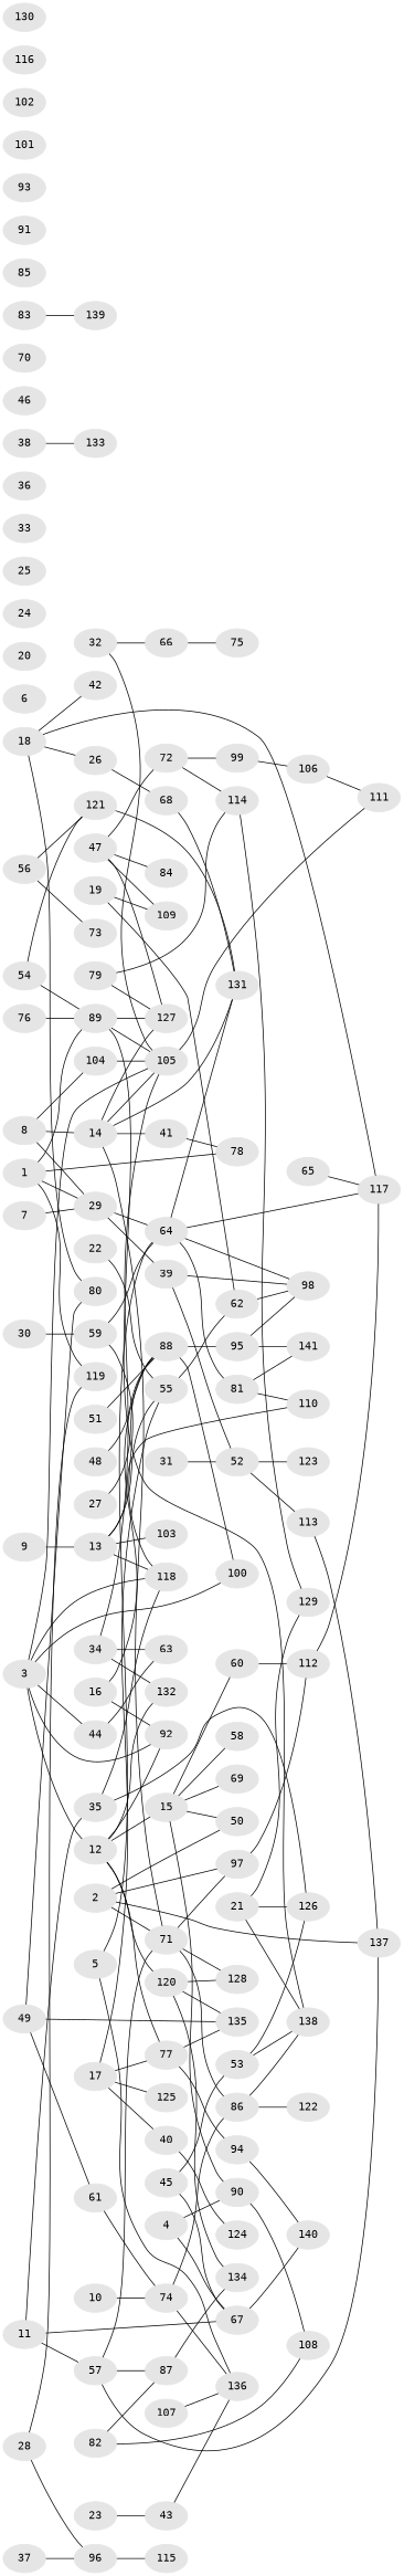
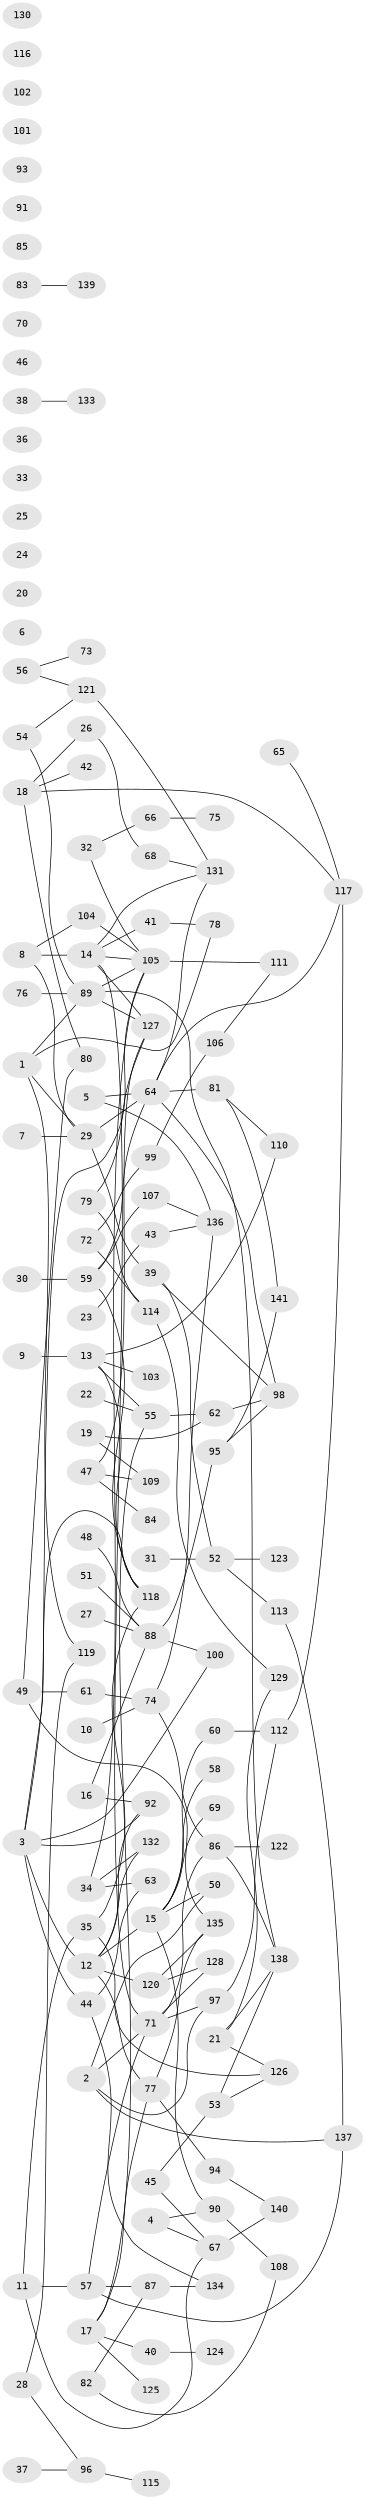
  graph {
    fontname="DejaVu Sans Mono"
    rankdir=LR
    node [color=gray90 fontname="DejaVu Sans Mono" style=filled]
    edge [fontname="DejaVu Sans Mono"]
    1
    29
    78
    89
    119
    64
    39
    105
    127
    138
    2
    50
    71
    97
    137
    86
    128
    112
    3
    12
    44
    92
    100
    118
    15
    77
    120
    132
    63
    134
    111
    4
    67
    90
    140
    108
    5
    136
    131
    117
    98
    81
    6
    7
    8
    14
    104
    41
    9
    13
    55
    103
    110
    10
    74
    11
    35
    57
    126
    87
    58
    60
    69
    94
    135
    62
    16
    88
    95
    17
    40
    125
    124
    18
    26
    42
    80
    68
    19
    109
    20
    21
    129
    22
    23
    43
    24
    25
    27
    28
    96
    115
    52
    30
    59
    107
    31
    113
    123
    32
    66
    75
    33
    34
    36
    37
    38
    133
    45
    53
    46
    47
    72
    84
    99
    114
    48
    49
    61
    51
    54
    121
    56
    73
    141
    65
    70
    122
    106
    76
    79
    82
    83
    139
    85
    91
    93
    101
    102
    116
    130
    1 -- 29
    1 -- 78
    1 -- 89
    1 -- 119
    29 -- 64
    29 -- 39
    89 -- 105
    89 -- 127
    89 -- 138
    64 -- 131
    64 -- 117
    64 -- 98
    64 -- 81
    39 -- 98
    39 -- 52
    105 -- 111
    2 -- 50
    2 -- 71
    2 -- 97
    2 -- 137
    71 -- 97
    71 -- 86
    71 -- 128
    97 -- 112
    86 -- 138
    86 -- 122
    112 -- 117
    3 -- 105
    3 -- 12
    3 -- 44
    3 -- 92
    3 -- 100
    3 -- 118
    12 -- 92
    12 -- 15
    12 -- 77
    12 -- 120
    12 -- 132
    44 -- 63
-   120 -- 134
+   44 -- 134
    15 -- 50
    15 -- 90
    15 -- 58
    15 -- 60
    15 -- 69
    77 -- 94
    77 -- 135
    120 -- 128
    120 -- 135
    4 -- 67
    4 -- 90
    67 -- 140
    90 -- 108
    5 -- 64
    5 -- 136
    81 -- 110
    81 -- 141
    7 -- 29
    8 -- 29
    8 -- 14
    8 -- 104
    14 -- 105
    14 -- 127
    14 -- 71
    14 -- 131
    14 -- 41
    104 -- 105
    41 -- 78
    9 -- 13
    13 -- 118
    13 -- 55
    13 -- 103
    13 -- 110
    55 -- 62
    10 -- 74
    74 -- 86
    74 -- 136
    11 -- 67
    11 -- 35
    11 -- 57
    35 -- 118
    35 -- 126
    57 -- 71
    57 -- 137
    57 -- 87
    87 -- 134
    60 -- 112
    94 -- 140
    62 -- 98
    16 -- 92
    16 -- 88
    88 -- 100
    88 -- 95
    95 -- 98
    95 -- 141
    17 -- 77
    17 -- 55
    17 -- 40
    17 -- 125
    40 -- 124
    18 -- 117
    18 -- 26
    18 -- 42
    18 -- 80
    26 -- 68
    68 -- 131
    19 -- 62
    19 -- 109
    21 -- 138
    21 -- 126
    21 -- 129
    22 -- 55
    23 -- 43
    43 -- 136
    27 -- 88
    28 -- 119
    28 -- 96
    96 -- 115
    52 -- 113
    52 -- 123
    30 -- 59
    59 -- 64
    59 -- 118
+   59 -- 107
    107 -- 136
    31 -- 52
    113 -- 137
    32 -- 105
    32 -- 66
    66 -- 75
    34 -- 105
    34 -- 132
    34 -- 63
    37 -- 96
    38 -- 133
    45 -- 67
    45 -- 53
    53 -- 138
    53 -- 126
    47 -- 127
    47 -- 109
-   47 -- 72
    47 -- 84
    72 -- 99
    72 -- 114
    99 -- 106
    114 -- 129
    48 -- 88
    49 -- 135
    49 -- 80
    49 -- 61
    61 -- 74
    51 -- 88
    54 -- 89
    54 -- 121
    121 -- 131
    56 -- 121
    56 -- 73
    65 -- 117
    106 -- 111
    76 -- 89
    79 -- 127
    79 -- 114
    82 -- 108
    82 -- 87
    83 -- 139
  }
